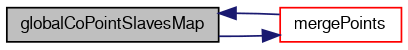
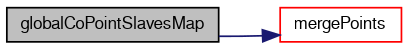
  digraph {
    rankdir=LR
    node [fontname=FreeSans fontsize=10 shape=record]
    edge [color=midnightblue fontname=FreeSans fontsize=10 labelfontname=FreeSans labelfontsize=10 style=solid]
    n1 [color=black fillcolor=grey75 fontcolor=black height=0.2 label=globalCoPointSlavesMap style=filled width=0.4]
    n2 [color=red height=0.2 label=mergePoints width=0.4]
    n1 -> n2
-   n2 -> n1
  }
